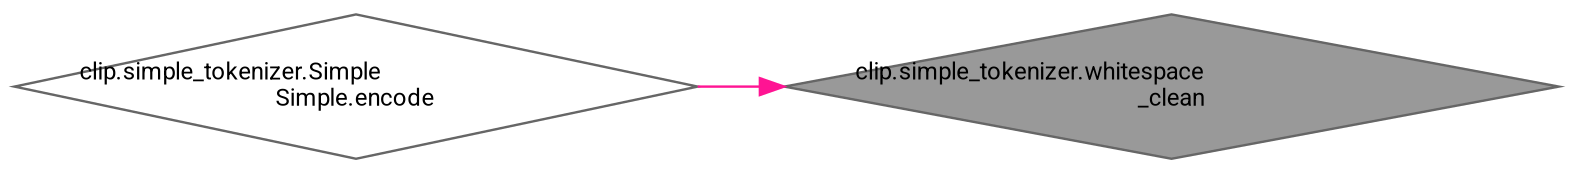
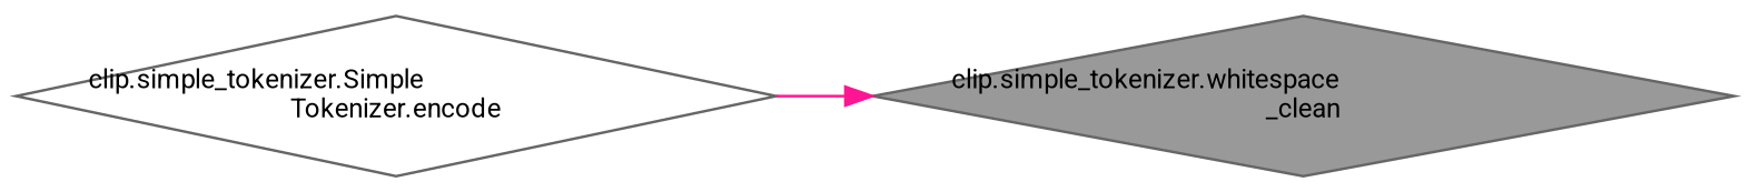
  digraph {
    rankdir=RL
    fontname=Roboto
    node [fontname=Roboto fontsize=10 shape=diamond style=filled]
    n1 [color=gray40 fillcolor=grey60 fontcolor=black height=0.2 label="clip.simple_tokenizer.whitespace\l_clean" width=0.4]
-   n2 [color=grey40 fillcolor=white height=0.2 label="clip.simple_tokenizer.Simple\lSimple.encode" width=0.4]
+   n2 [color=grey40 fillcolor=white height=0.2 label="clip.simple_tokenizer.Simple\lTokenizer.encode" width=0.4]
    n1 -> n2 [color=deeppink dir=back fontname=Roboto fontsize=10 labelfontname=Helvetica labelfontsize=10 style=solid]
  }
